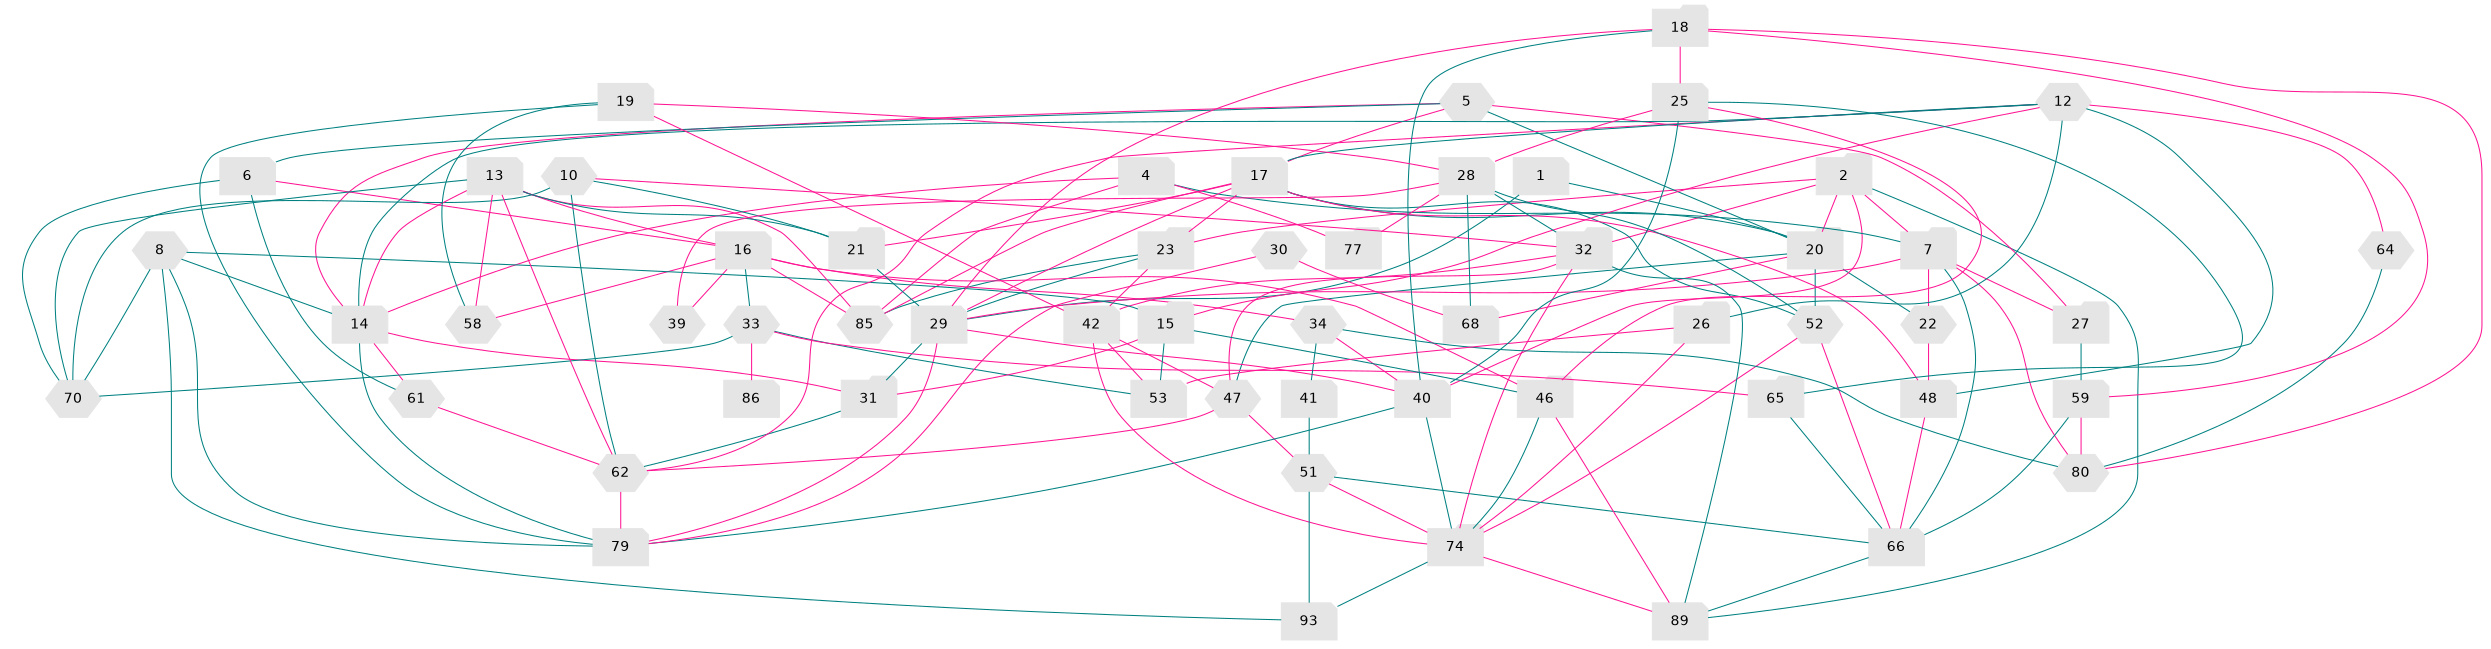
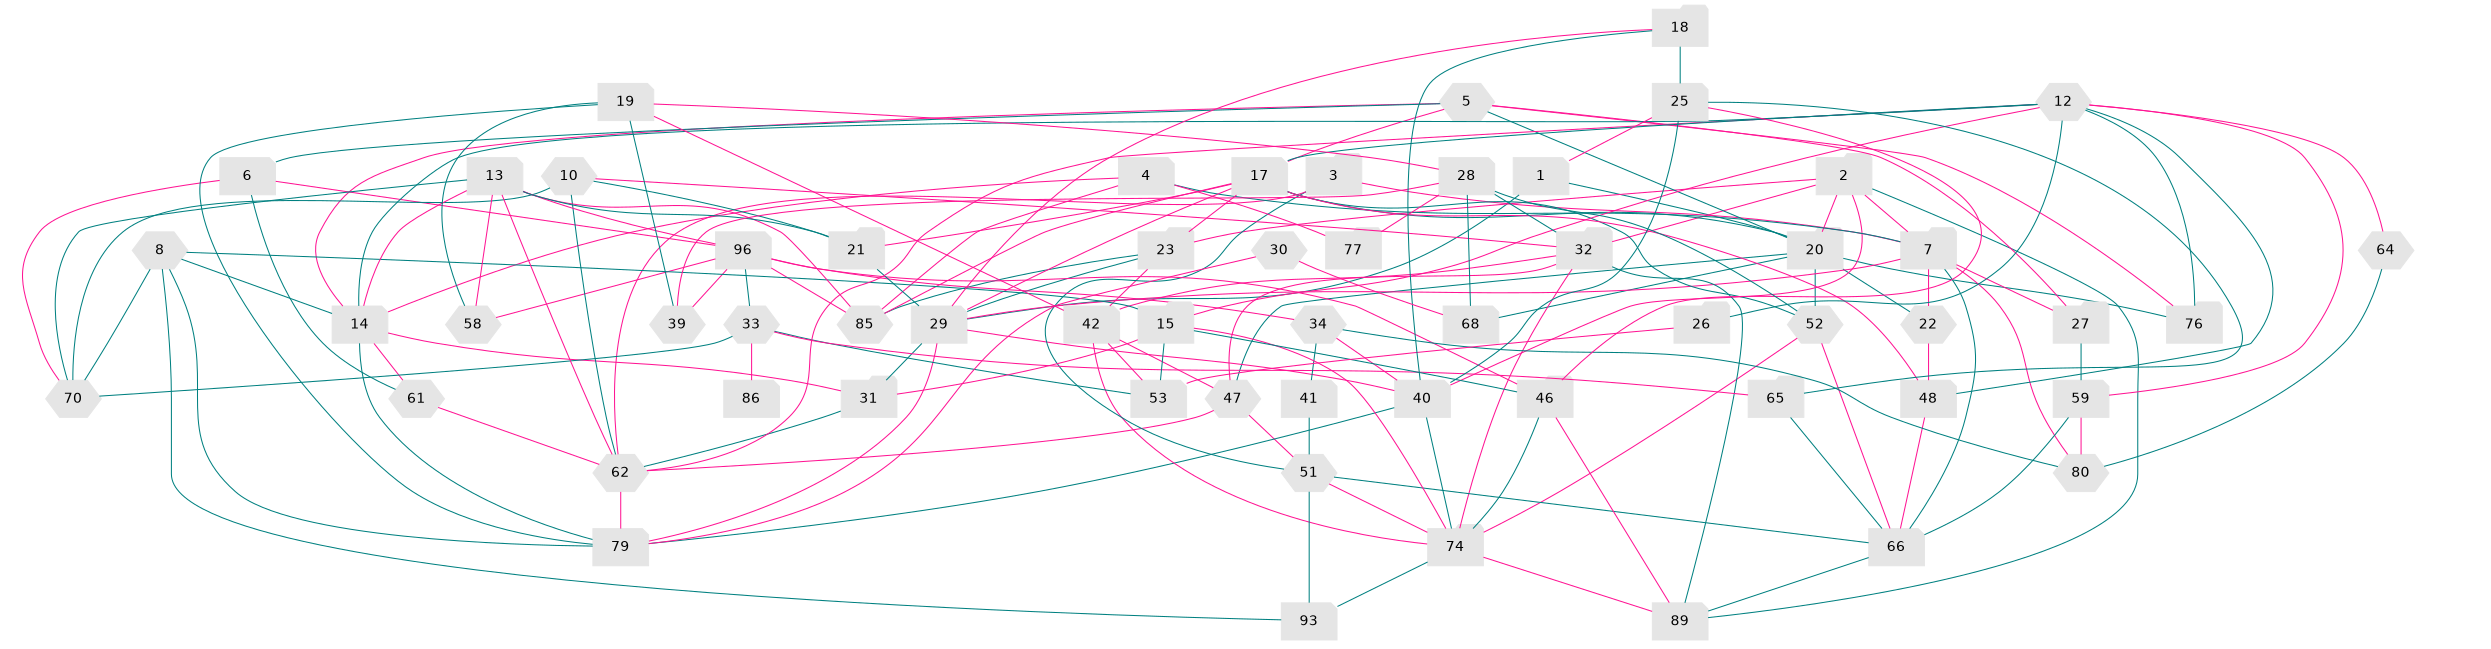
  graph {
    fontname="DejaVu Sans"
    node [color=gray90 fontname="DejaVu Sans" shape=note style=filled]
    edge [color=deeppink fontname="DejaVu Sans"]
    20 [shape=folder super="+37"]
+   76 [shape=folder]
    22 [shape=hexagon]
    52 [shape=hexagon super="+83"]
    47 [shape=hexagon]
    68
    1
    29 [super="+35"]
    40 [super="+72"]
    79 [super="+81"]
    31 [shape=folder super="+45"]
    2 [shape=folder super="+54"]
    7 [shape=folder super="+9"]
    23 [shape=folder super="+57"]
    32 [shape=folder super="+44"]
    89
    27 [shape=folder]
    66 [super="+73"]
    80 [shape=hexagon]
    85 [shape=hexagon super="+87"]
    42 [super="+49"]
    74 [shape=folder super="+84"]
+   3 [shape=folder]
    51 [shape=hexagon super="+94"]
    62 [shape=hexagon super="+90"]
    93
    4 [super="+69"]
    14 [super="+75"]
    77 [shape=folder]
    61 [shape=hexagon super="+78"]
    5 [shape=hexagon super="+55"]
    6
    17 [super="+67"]
-   16 [super="+56"]
+   16 [super="+56" label=96]
    70 [shape=hexagon super="+92"]
    21 [shape=folder]
    48 [super="+63"]
    59
    58 [shape=hexagon]
    46 [shape=folder super="+82"]
    33 [shape=hexagon super="+88"]
    34 [shape=hexagon]
    39 [shape=hexagon]
    8 [shape=hexagon super="+11"]
    15 [shape=folder super="+43"]
    53 [super="+60"]
    10 [shape=hexagon super="+36"]
    12 [shape=hexagon super="+91"]
    26 [shape=folder]
    64 [shape=hexagon]
    13 [super="+24"]
    86
    65 [shape=folder]
    41
    25 [super="+71"]
    28 [super="+38"]
    18 [shape=folder]
    19 [super="+50"]
    30 [shape=hexagon]
+   20 -- 76 [color=teal]
    20 -- 22 [color=teal]
    20 -- 52 [color=teal]
    20 -- 47 [color=teal]
-   20 -- 68
+   20 -- 68 [color=teal]
    22 -- 48
    52 -- 66
    52 -- 74
    47 -- 51
    47 -- 62
    1 -- 20 [color=teal]
    1 -- 29 [color=teal]
    29 -- 40
    29 -- 79
    29 -- 31 [color=teal]
    40 -- 79 [color=teal]
    40 -- 74 [color=teal]
    31 -- 62 [color=teal]
    2 -- 20
    2 -- 40
    2 -- 7
    2 -- 23
    2 -- 32
    2 -- 89 [color=teal]
    7 -- 22
    7 -- 29
    7 -- 27
    7 -- 66 [color=teal weight=2]
    7 -- 80
    23 -- 29 [color=teal]
    23 -- 85 [color=teal]
    23 -- 42
    32 -- 47
    32 -- 89 [color=teal]
    32 -- 42
    32 -- 74
    27 -- 59 [color=teal]
    66 -- 89 [color=teal]
    42 -- 47
    42 -- 74
    42 -- 53
    74 -- 89
    74 -- 93 [color=teal]
+   3 -- 7
+   3 -- 51 [color=teal]
+   3 -- 62
    51 -- 66 [color=teal]
    51 -- 74
    51 -- 93 [color=teal]
    62 -- 79
    4 -- 7 [color=teal]
    4 -- 85
    4 -- 14
    4 -- 77
    14 -- 79 [color=teal]
    14 -- 31
    14 -- 61
    61 -- 62
    5 -- 20 [color=teal]
+   5 -- 76
    5 -- 27
    5 -- 14 [weight=2]
    5 -- 6 [color=teal]
    5 -- 17
    6 -- 61 [color=teal]
    6 -- 16
-   6 -- 70 [color=teal weight=2]
+   6 -- 70 [weight=2]
    17 -- 20 [color=teal]
    17 -- 52 [color=teal]
    17 -- 29
    17 -- 23
    17 -- 85
    17 -- 21
    17 -- 48
    16 -- 85
    16 -- 58
    16 -- 46
    16 -- 33 [color=teal]
    16 -- 34
    16 -- 39
    21 -- 29 [color=teal]
    48 -- 66
    59 -- 66 [color=teal]
    59 -- 80
    46 -- 89
    46 -- 74 [color=teal]
    33 -- 70 [color=teal]
    33 -- 53 [color=teal weight=2]
    33 -- 86
    33 -- 65
    34 -- 40
    34 -- 80 [color=teal]
    34 -- 41 [color=teal]
    8 -- 79 [color=teal]
    8 -- 93 [color=teal]
    8 -- 14 [color=teal]
    8 -- 70 [color=teal]
    8 -- 15 [color=teal]
    15 -- 31
-   26 -- 74
+   15 -- 74
    15 -- 46 [color=teal]
    15 -- 53 [color=teal]
    10 -- 32
    10 -- 62 [color=teal]
    10 -- 70 [color=teal]
    10 -- 21 [color=teal]
+   12 -- 76 [color=teal]
    12 -- 62
    12 -- 14 [color=teal]
    12 -- 17 [color=teal]
    12 -- 48 [color=teal]
-   18 -- 59
+   12 -- 59
    12 -- 15
    12 -- 26 [color=teal]
    12 -- 64
    26 -- 53
    64 -- 80 [color=teal]
    13 -- 85
    13 -- 62
    13 -- 14
    13 -- 16
    13 -- 70 [color=teal]
    13 -- 21 [color=teal]
    13 -- 58
    65 -- 66 [color=teal]
    41 -- 51 [color=teal]
    25 -- 40 [color=teal]
    25 -- 46
    25 -- 65 [color=teal]
-   25 -- 28
+   25 -- 1
    28 -- 52 [color=teal]
    28 -- 68 [color=teal]
    28 -- 32 [color=teal]
    28 -- 77
    28 -- 39
    18 -- 29
    18 -- 40 [color=teal]
-   18 -- 80
-   18 -- 25
+   18 -- 25 [color=teal]
    19 -- 79 [color=teal]
    19 -- 42
    19 -- 58 [color=teal]
+   19 -- 39 [color=teal]
    19 -- 28
    30 -- 68
    30 -- 79
  }
